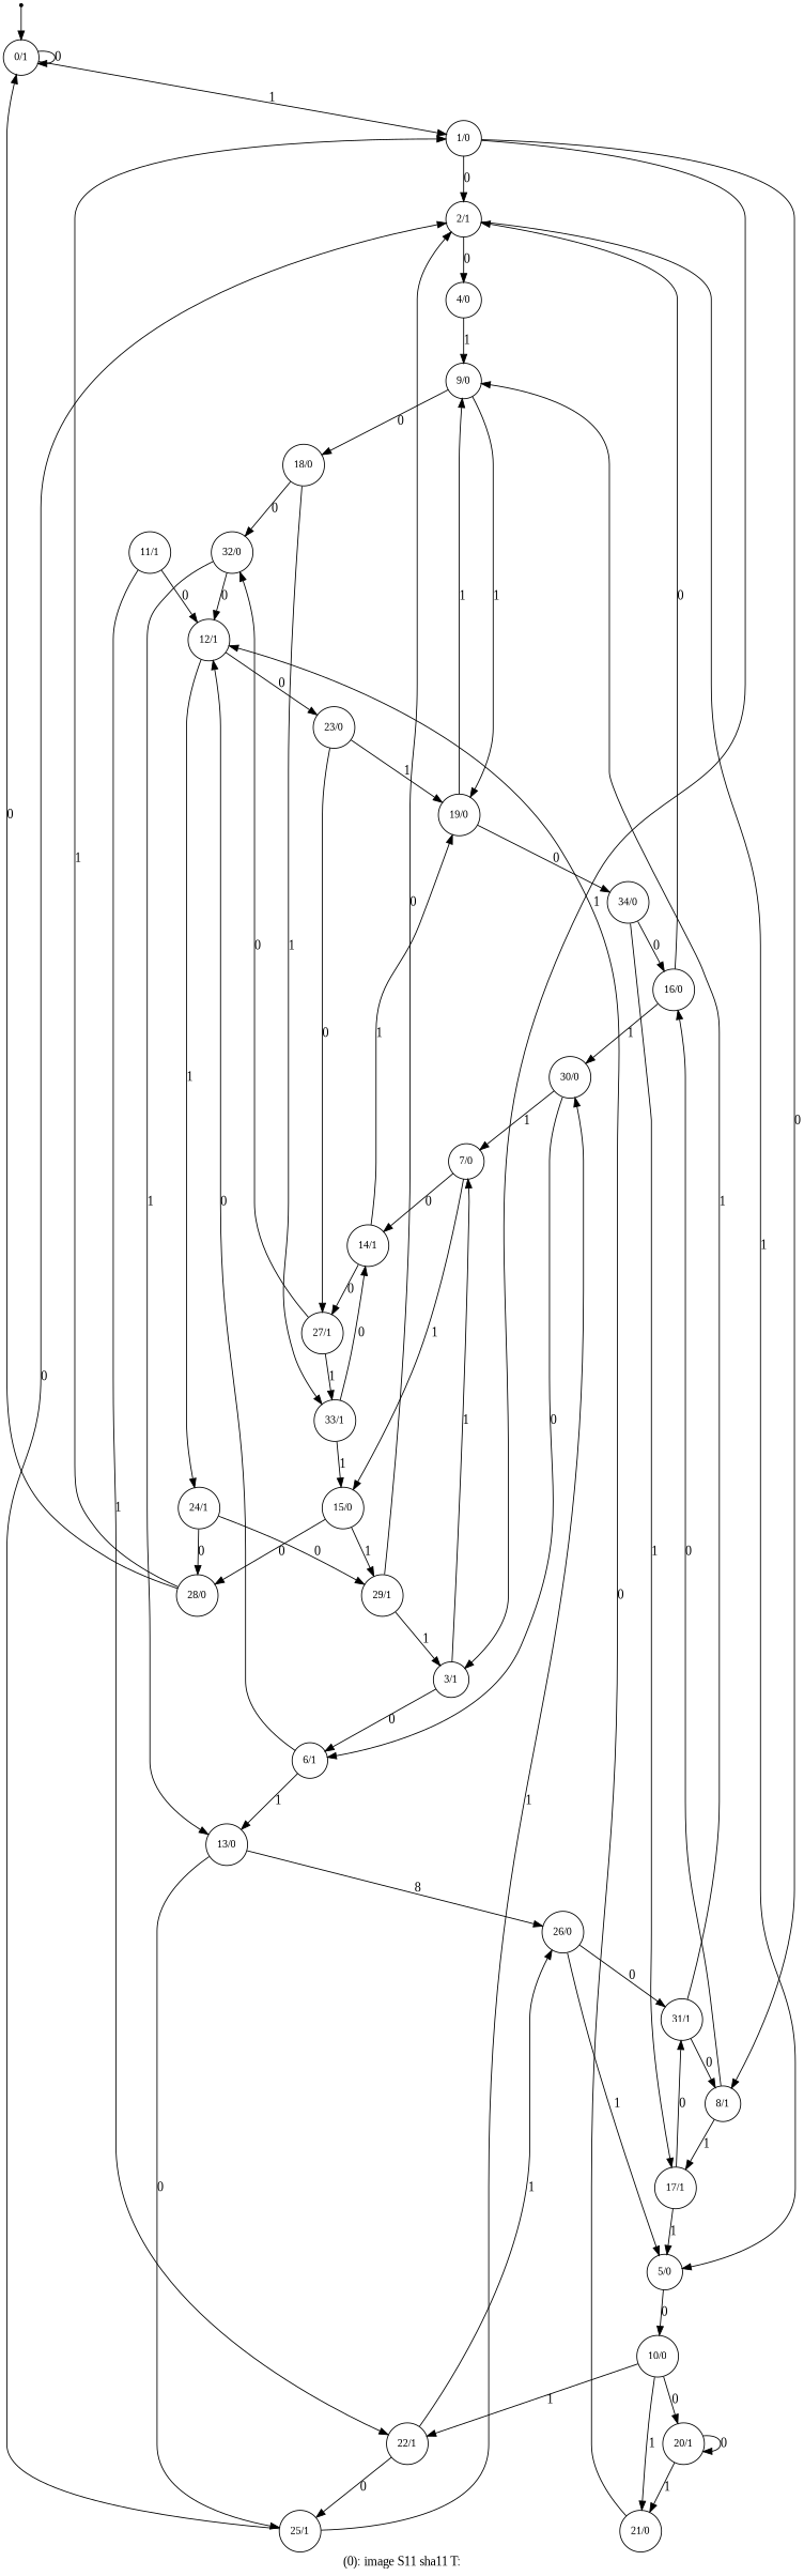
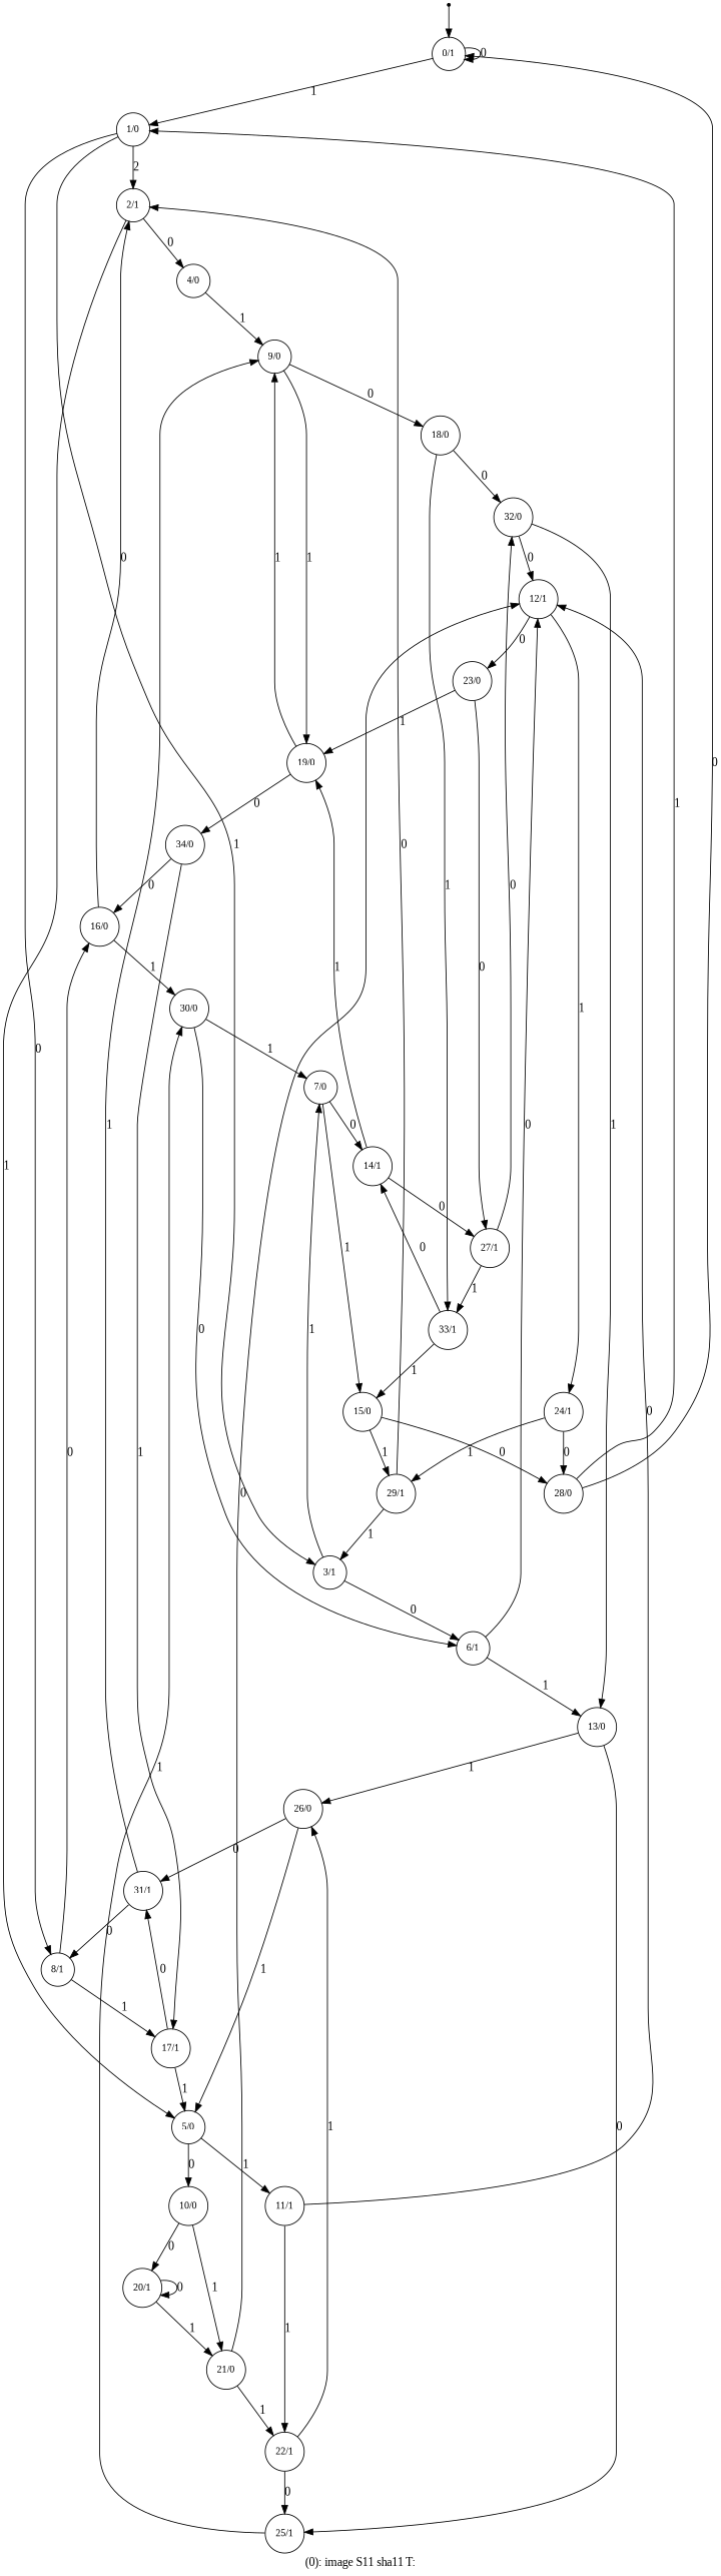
  digraph {
    fontname="Liberation Serif"
    label="(0): image S11 sha11 T:"
    rankdir=TB
    node [fontname="Liberation Serif" fontsize=12 shape=circle]
    edge [fontname="Liberation Serif"]
    n1 [label="0/1"]
    n2 [label="1/0"]
    n3 [label="2/1"]
    n4 [label="3/1"]
    n5 [label="8/1"]
    n6 [label="4/0"]
    n7 [label="5/0"]
    n8 [label="6/1"]
    n9 [label="7/0"]
    n10 [label="9/0"]
    n11 [label="10/0"]
    n12 [label="11/1"]
    n13 [label="12/1"]
    n14 [label="13/0"]
    n15 [label="14/1"]
    n16 [label="15/0"]
    n17 [label="16/0"]
    n18 [label="17/1"]
    n19 [label="18/0"]
    n20 [label="19/0"]
    n21 [label="20/1"]
    n22 [label="21/0"]
    n23 [label="22/1"]
    n24 [label="23/0"]
    n25 [label="24/1"]
    n26 [label="25/1"]
    n27 [label="26/0"]
    n28 [label="27/1"]
    n29 [label="28/0"]
    n30 [label="29/1"]
    n31 [label="30/0"]
    n32 [label="31/1"]
    n33 [label="32/0"]
    n34 [label="33/1"]
    n35 [label="34/0"]
    n36 [label="34/0" shape=point]
    n1 -> n1 [label=0]
    n1 -> n2 [label=1]
-   n2 -> n3 [label=0]
+   n2 -> n3 [label=2]
    n2 -> n4 [label=1]
    n2 -> n5 [label=0]
    n3 -> n6 [label=0]
    n3 -> n7 [label=1]
    n4 -> n8 [label=0]
    n4 -> n9 [label=1]
    n5 -> n17 [label=0]
    n5 -> n18 [label=1]
    n6 -> n10 [label=1]
    n7 -> n11 [label=0]
+   n7 -> n12 [label=1]
    n8 -> n13 [label=0]
    n8 -> n14 [label=1]
    n9 -> n15 [label=0]
    n9 -> n16 [label=1]
    n10 -> n19 [label=0]
    n10 -> n20 [label=1]
    n11 -> n21 [label=0]
    n11 -> n22 [label=1]
    n12 -> n13 [label=0]
    n12 -> n23 [label=1]
    n13 -> n24 [label=0]
    n13 -> n25 [label=1]
    n14 -> n26 [label=0]
-   n14 -> n27 [label=8]
+   n14 -> n27 [label=1]
    n15 -> n20 [label=1]
    n15 -> n28 [label=0]
    n16 -> n29 [label=0]
    n16 -> n30 [label=1]
    n17 -> n3 [label=0]
    n17 -> n31 [label=1]
    n18 -> n7 [label=1]
    n18 -> n32 [label=0]
    n19 -> n33 [label=0]
    n19 -> n34 [label=1]
    n20 -> n10 [label=1]
    n20 -> n35 [label=0]
    n21 -> n21 [label=0]
    n21 -> n22 [label=1]
    n22 -> n13 [label=0]
-   n11 -> n23 [label=1]
+   n22 -> n23 [label=1]
    n23 -> n26 [label=0]
    n23 -> n27 [label=1]
    n24 -> n20 [label=1]
    n24 -> n28 [label=0]
    n25 -> n29 [label=0]
-   n25 -> n30 [label=0]
-   n26 -> n3 [label=0]
+   n25 -> n30 [label=1]
    n26 -> n31 [label=1]
    n27 -> n7 [label=1]
    n27 -> n32 [label=0]
    n28 -> n33 [label=0]
    n28 -> n34 [label=1]
    n29 -> n1 [label=0]
    n29 -> n2 [label=1]
    n30 -> n3 [label=0]
    n30 -> n4 [label=1]
    n31 -> n8 [label=0]
    n31 -> n9 [label=1]
    n32 -> n5 [label=0]
    n32 -> n10 [label=1]
    n33 -> n13 [label=0]
    n33 -> n14 [label=1]
    n34 -> n15 [label=0]
    n34 -> n16 [label=1]
    n35 -> n17 [label=0]
    n35 -> n18 [label=1]
    n36 -> n1
  }
